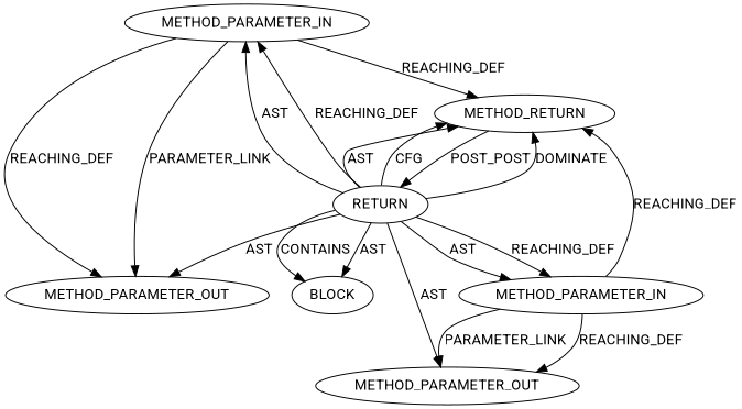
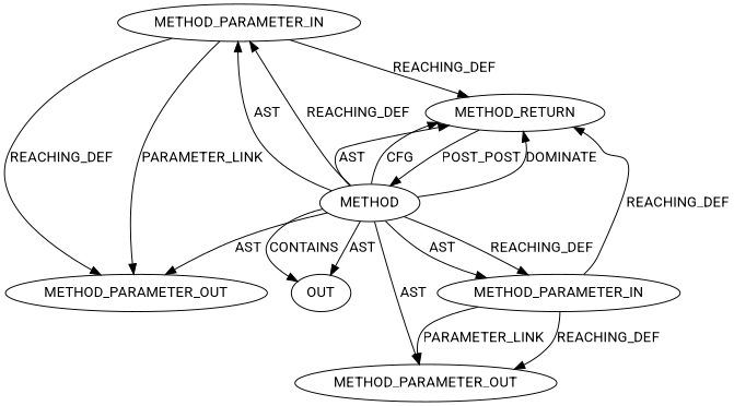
  digraph {
    fontname=Roboto
    node [CODE=p1 EVALUATION_STRATEGY=BY_VALUE IS_VARIADIC=false ORDER=1 TYPE_FULL_NAME=ANY fontname=Roboto]
    edge [fontname=Roboto]
    n1 [INDEX=1 NAME=p1 label=METHOD_PARAMETER_IN]
    n2 [INDEX=1 NAME=p1 label=METHOD_PARAMETER_OUT]
    n3 [CODE=RET ORDER=2 label=METHOD_RETURN IS_VARIADIC=""]
-   n4 [AST_PARENT_FULL_NAME="<global>" AST_PARENT_TYPE=NAMESPACE_BLOCK CODE="<empty>" FILENAME="<empty>" FULL_NAME=round_up IS_EXTERNAL=true NAME=round_up ORDER=0 label=RETURN EVALUATION_STRATEGY="" IS_VARIADIC="" TYPE_FULL_NAME=""]
+   n4 [AST_PARENT_FULL_NAME="<global>" AST_PARENT_TYPE=NAMESPACE_BLOCK CODE="<empty>" FILENAME="<empty>" FULL_NAME=round_up IS_EXTERNAL=true NAME=round_up ORDER=0 label=METHOD EVALUATION_STRATEGY="" IS_VARIADIC="" TYPE_FULL_NAME=""]
    n5 [CODE=p2 INDEX=2 NAME=p2 ORDER=2 label=METHOD_PARAMETER_OUT]
-   n6 [ARGUMENT_INDEX=1 CODE="<empty>" label=BLOCK EVALUATION_STRATEGY="" IS_VARIADIC=""]
+   n6 [ARGUMENT_INDEX=1 CODE="<empty>" label=OUT EVALUATION_STRATEGY="" IS_VARIADIC=""]
    n7 [CODE=p2 INDEX=2 NAME=p2 ORDER=2 label=METHOD_PARAMETER_IN]
    n1 -> n2 [VARIABLE=p1 label=REACHING_DEF]
    n1 -> n2 [label=PARAMETER_LINK]
    n1 -> n3 [VARIABLE=p1 label=REACHING_DEF]
    n3 -> n4 [label=POST_POST]
    n4 -> n1 [label=AST]
    n4 -> n1 [label=REACHING_DEF]
    n4 -> n2 [label=AST]
    n4 -> n3 [label=DOMINATE]
    n4 -> n3 [label=AST]
    n4 -> n3 [label=CFG]
    n4 -> n5 [label=AST]
    n4 -> n6 [label=AST]
    n4 -> n6 [label=CONTAINS]
    n4 -> n7 [label=REACHING_DEF]
    n4 -> n7 [label=AST]
    n7 -> n3 [VARIABLE=p2 label=REACHING_DEF]
    n7 -> n5 [VARIABLE=p2 label=REACHING_DEF]
    n7 -> n5 [label=PARAMETER_LINK]
  }
